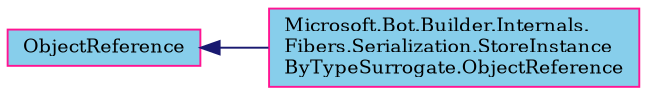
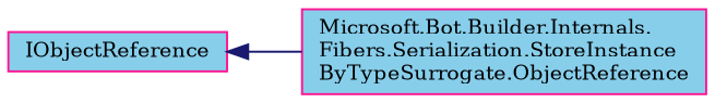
  digraph {
    rankdir=LR
    fontname="DejaVu Serif"
    node [color=deeppink fillcolor=skyblue fontname="DejaVu Serif" fontsize=10 shape=record style=filled]
-   n1 [height=0.2 label=ObjectReference width=0.4]
+   n1 [height=0.2 label=IObjectReference width=0.4]
    n2 [height=0.2 label="Microsoft.Bot.Builder.Internals.\lFibers.Serialization.StoreInstance\lByTypeSurrogate.ObjectReference" width=0.4]
    n1 -> n2 [color=midnightblue dir=back fontname="DejaVu Serif" fontsize=10 labelfontname=Helvetica labelfontsize=10 style=solid]
  }
